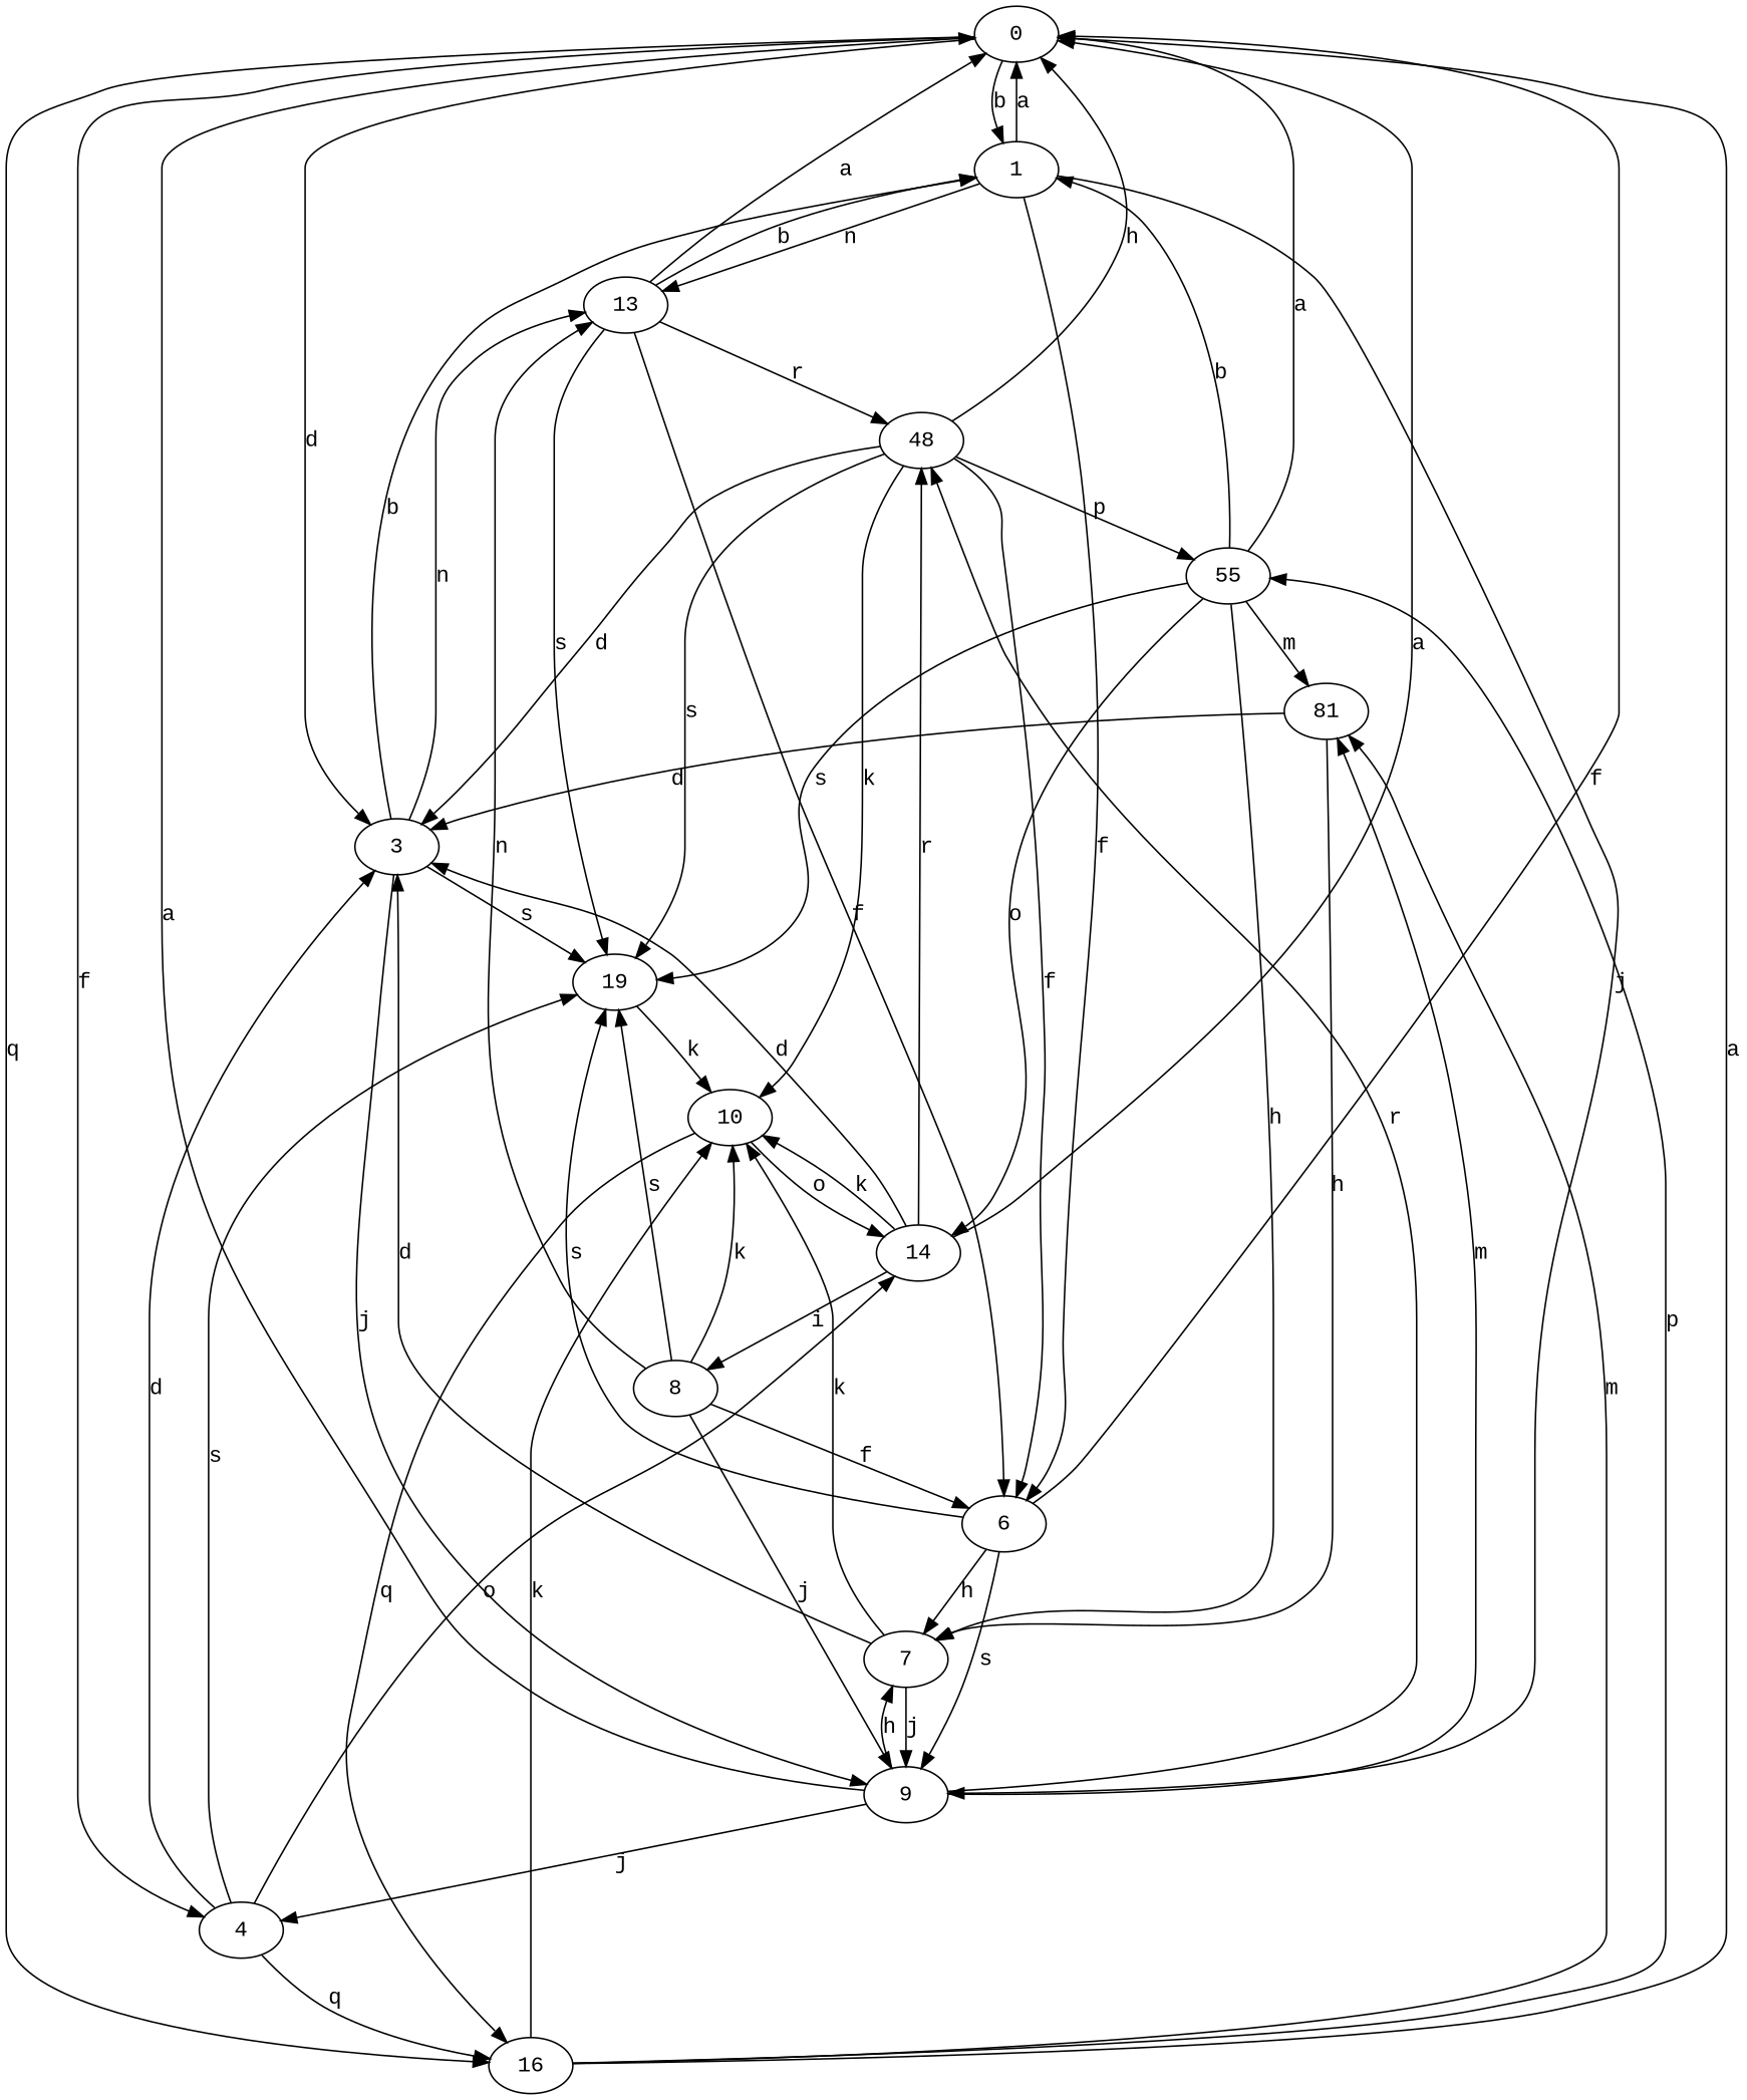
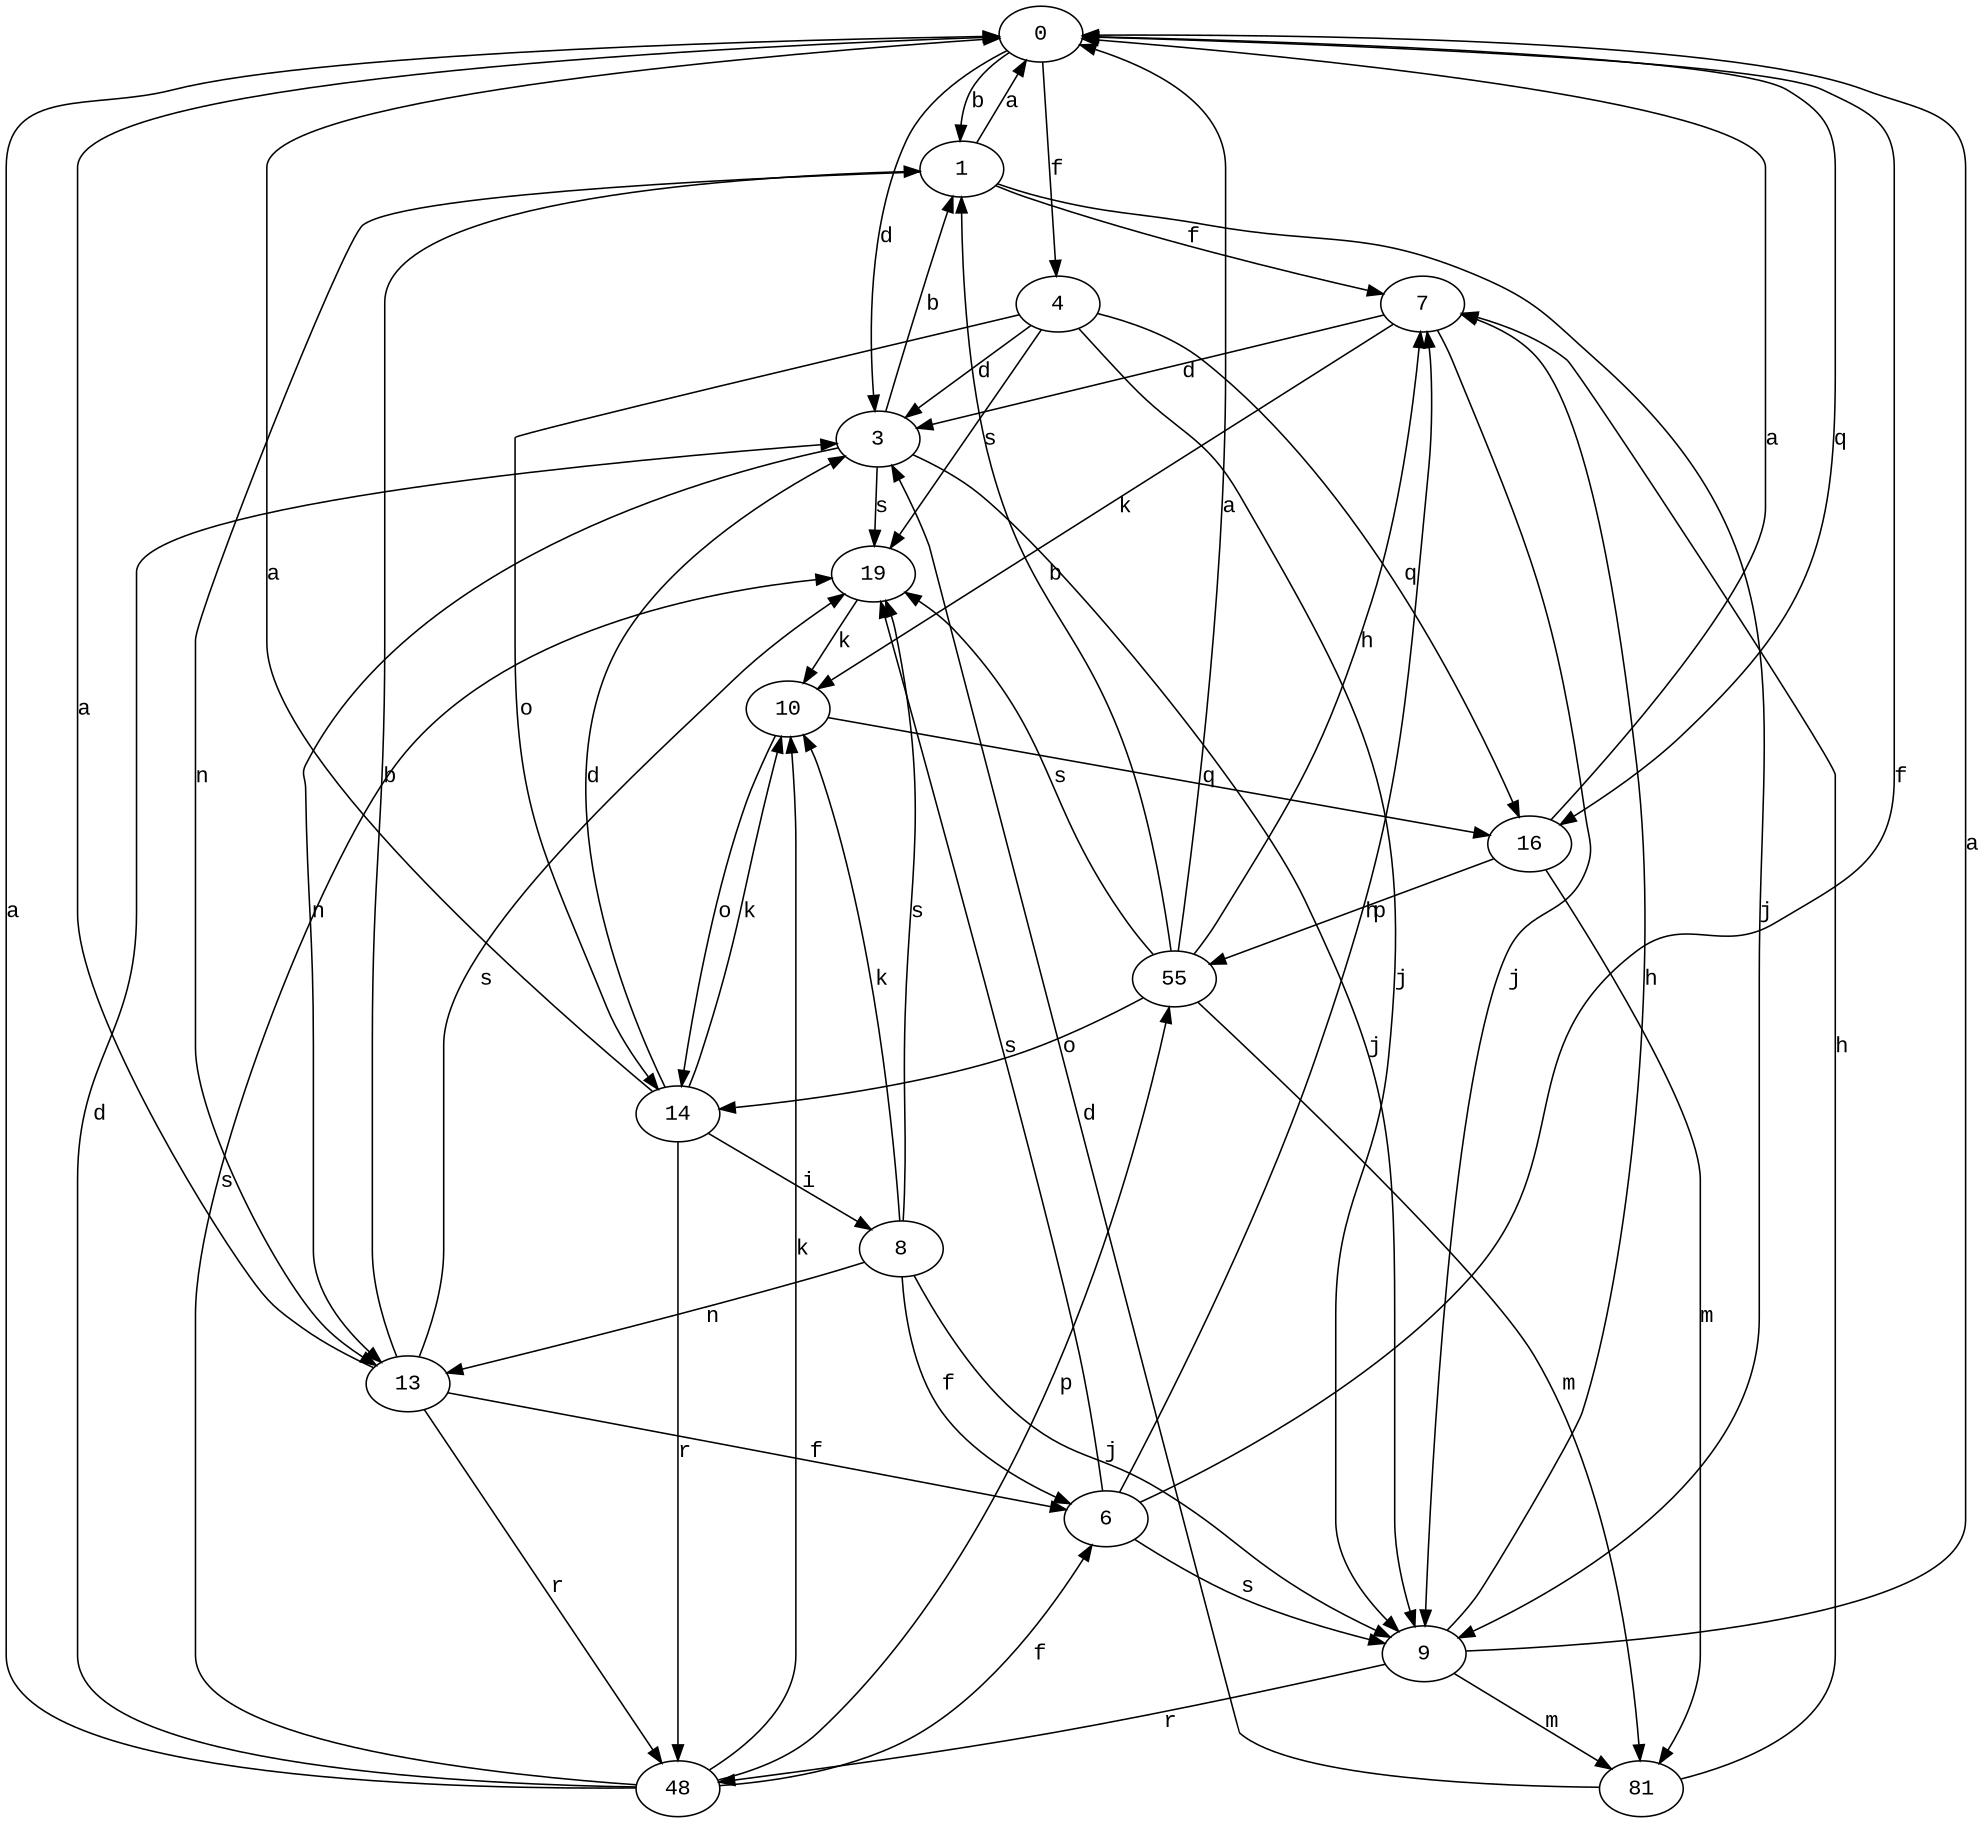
  strict digraph {
    fontname="Liberation Mono"
    node [fontname="Liberation Mono"]
    edge [fontname="Liberation Mono"]
    0
    1
    3
    4
    16
    6
    9
    13
    19
    14
    7
    10
    n13 [label=81]
    n14 [label=55]
    n15 [label=48]
    8
    0 -> 1 [label=b]
    0 -> 3 [label=d]
    0 -> 4 [label=f]
    0 -> 16 [label=q]
    1 -> 0 [label=a]
-   1 -> 6 [label=f]
+   1 -> 7 [label=f]
    1 -> 9 [label=j]
    1 -> 13 [label=n]
    3 -> 1 [label=b]
    3 -> 9 [label=j]
    3 -> 13 [label=n]
    3 -> 19 [label=s]
    4 -> 3 [label=d]
    4 -> 16 [label=q]
-   9 -> 4 [label=j]
+   4 -> 9 [label=j]
    4 -> 19 [label=s]
    4 -> 14 [label=o]
    16 -> 0 [label=a]
-   16 -> 10 [label=k]
    16 -> n13 [label=m]
    16 -> n14 [label=p]
    6 -> 0 [label=f]
    6 -> 9 [label=s]
    6 -> 19 [label=s]
    6 -> 7 [label=h]
    9 -> 0 [label=a]
    9 -> 7 [label=h]
    9 -> n13 [label=m]
    9 -> n15 [label=r]
    13 -> 0 [label=a]
    13 -> 1 [label=b]
    13 -> 6 [label=f]
    13 -> 19 [label=s]
    13 -> n15 [label=r]
    19 -> 10 [label=k]
    14 -> 0 [label=a]
    14 -> 3 [label=d]
    14 -> 10 [label=k]
    14 -> n15 [label=r]
    14 -> 8 [label=i]
    7 -> 3 [label=d]
    7 -> 9 [label=j]
    7 -> 10 [label=k]
    10 -> 16 [label=q]
    10 -> 14 [label=o]
    n13 -> 3 [label=d]
    n13 -> 7 [label=h]
    n14 -> 0 [label=a]
    n14 -> 1 [label=b]
    n14 -> 19 [label=s]
    n14 -> 14 [label=o]
    n14 -> 7 [label=h]
    n14 -> n13 [label=m]
-   n15 -> 0 [label=h]
+   n15 -> 0 [label=a]
    n15 -> 3 [label=d]
    n15 -> 6 [label=f]
    n15 -> 19 [label=s]
    n15 -> 10 [label=k]
    n15 -> n14 [label=p]
    8 -> 6 [label=f]
    8 -> 9 [label=j]
    8 -> 13 [label=n]
    8 -> 19 [label=s]
    8 -> 10 [label=k]
  }
